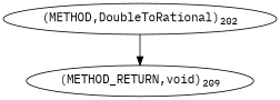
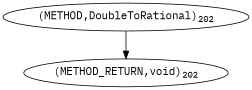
  digraph {
    fontname="IBM Plex Mono"
    node [fontname="IBM Plex Mono"]
    n1 [label=<(METHOD,DoubleToRational)<SUB>202</SUB>>]
-   n2 [label=<(METHOD_RETURN,void)<SUB>209</SUB>>]
+   n2 [label=<(METHOD_RETURN,void)<SUB>202</SUB>>]
    n1 -> n2 [fontname="IBM Plex Mono"]
  }
